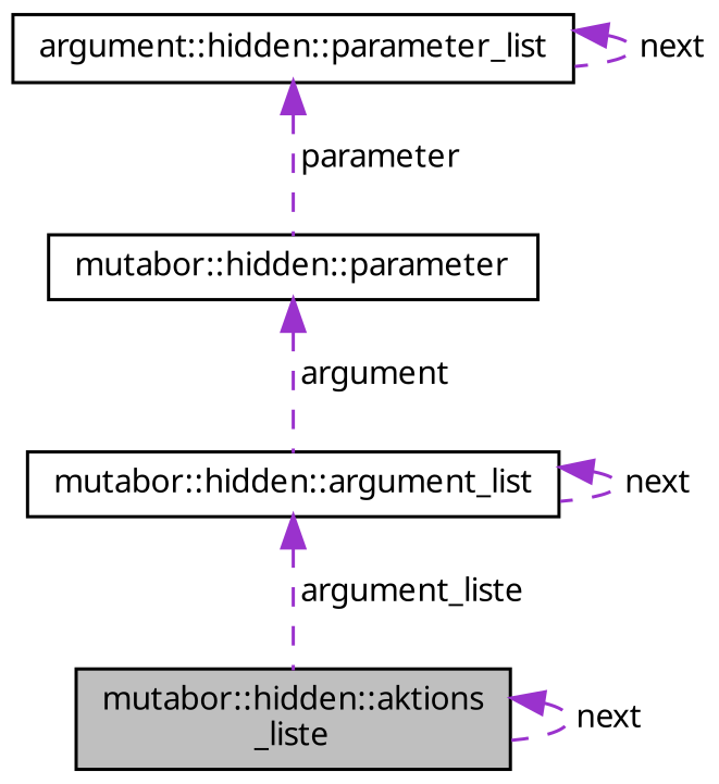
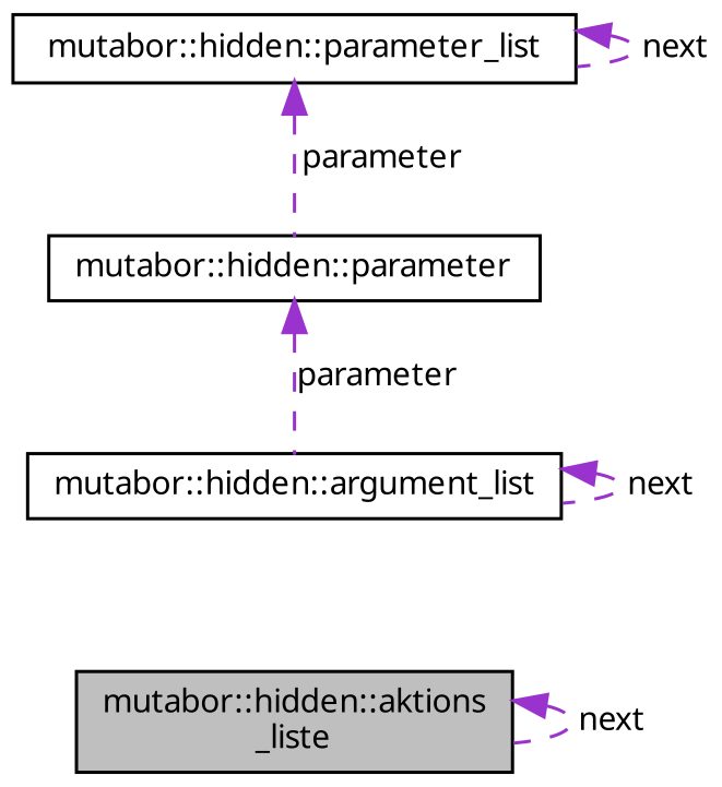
  digraph {
    node [color=black fillcolor=white fontname=Sans fontsize=10 shape=record style=filled]
    edge [color=darkorchid3 dir=back fontname=Sans fontsize=10 labelfontname=Sans labelfontsize=10 style=dashed]
    n1 [fillcolor=grey75 fontcolor=black height=0.2 label="mutabor::hidden::aktions\l_liste" width=0.4]
    n2 [height=0.2 label="mutabor::hidden::argument_list" width=0.4]
    n3 [height=0.2 label="mutabor::hidden::parameter" width=0.4]
-   n4 [height=0.2 label="argument::hidden::parameter_list" width=0.4]
+   n4 [height=0.2 label="mutabor::hidden::parameter_list" width=0.4]
    n1 -> n1 [label=" next"]
-   n2 -> n1 [label=" argument_liste"]
    n2 -> n2 [label=" next"]
-   n3 -> n2 [label=" argument"]
+   n3 -> n2 [label=" parameter"]
    n4 -> n3 [label=" parameter"]
    n4 -> n4 [label=" next"]
  }
